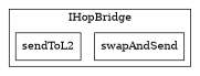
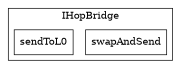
  strict digraph {
    rankdir=TB
    node [shape=box]
    n1 [label=swapAndSend]
-   n2 [label=sendToL2]
+   n2 [label=sendToL0]
    subgraph cluster_1 {
      label="[Solidity]"
    }
    subgraph cluster_2 {
      label=IHopBridge
      n1
      n2
    }
  }
